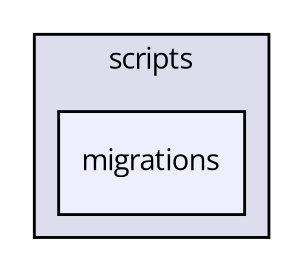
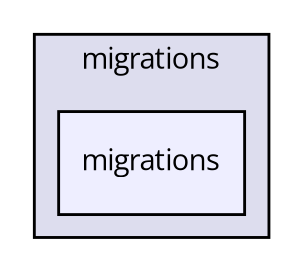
  digraph {
    compound=true
    fontname="Open Sans"
    n1 [fillcolor="#eeeeff" fontname="Open Sans" fontsize=10 label=migrations pencolor=black shape=box style=filled]
    subgraph cluster_1 {
      bgcolor="#ddddee"
      fontsize=10
-     label=scripts
+     label=migrations
      pencolor=black
      n1
    }
  }
